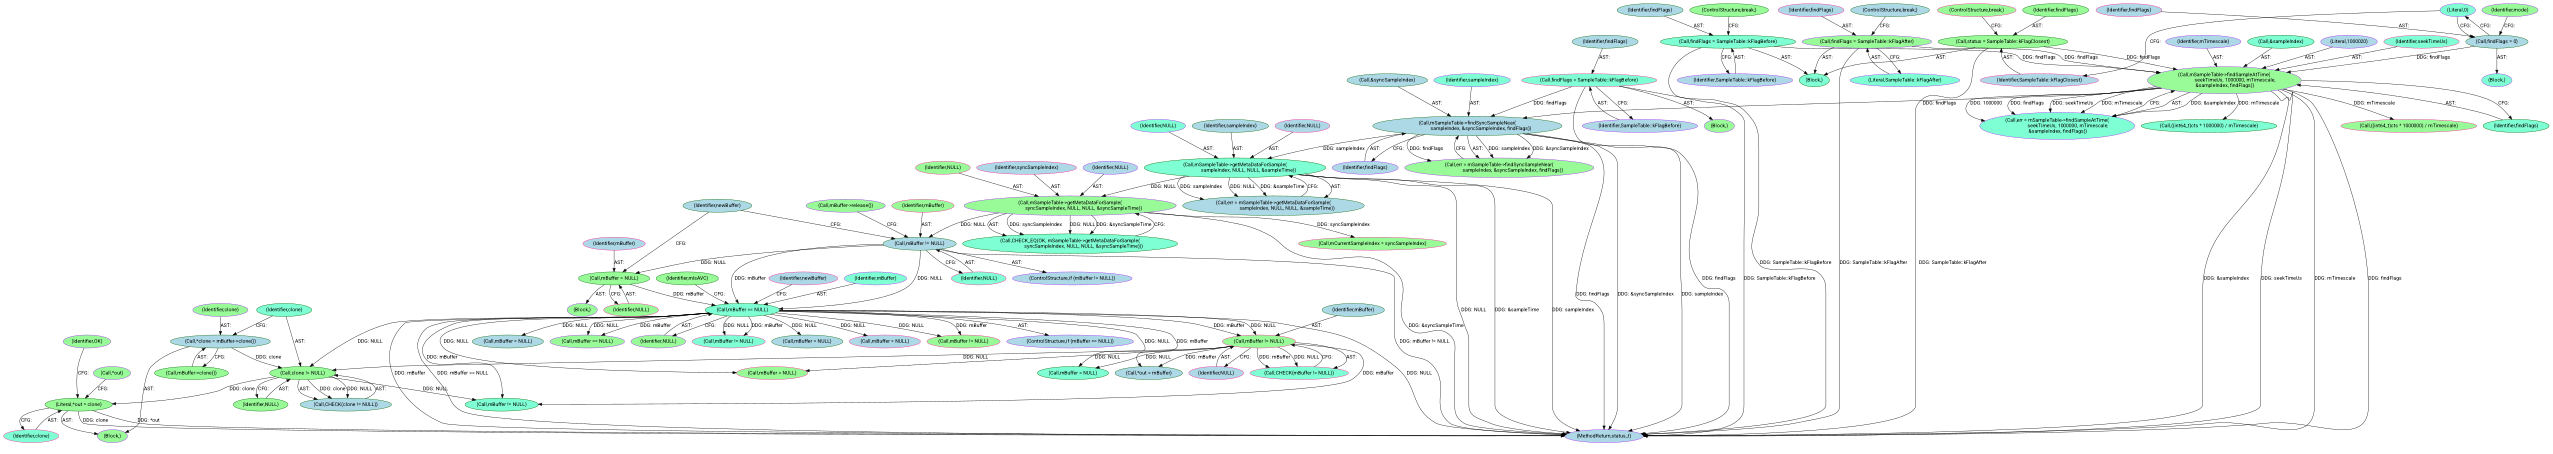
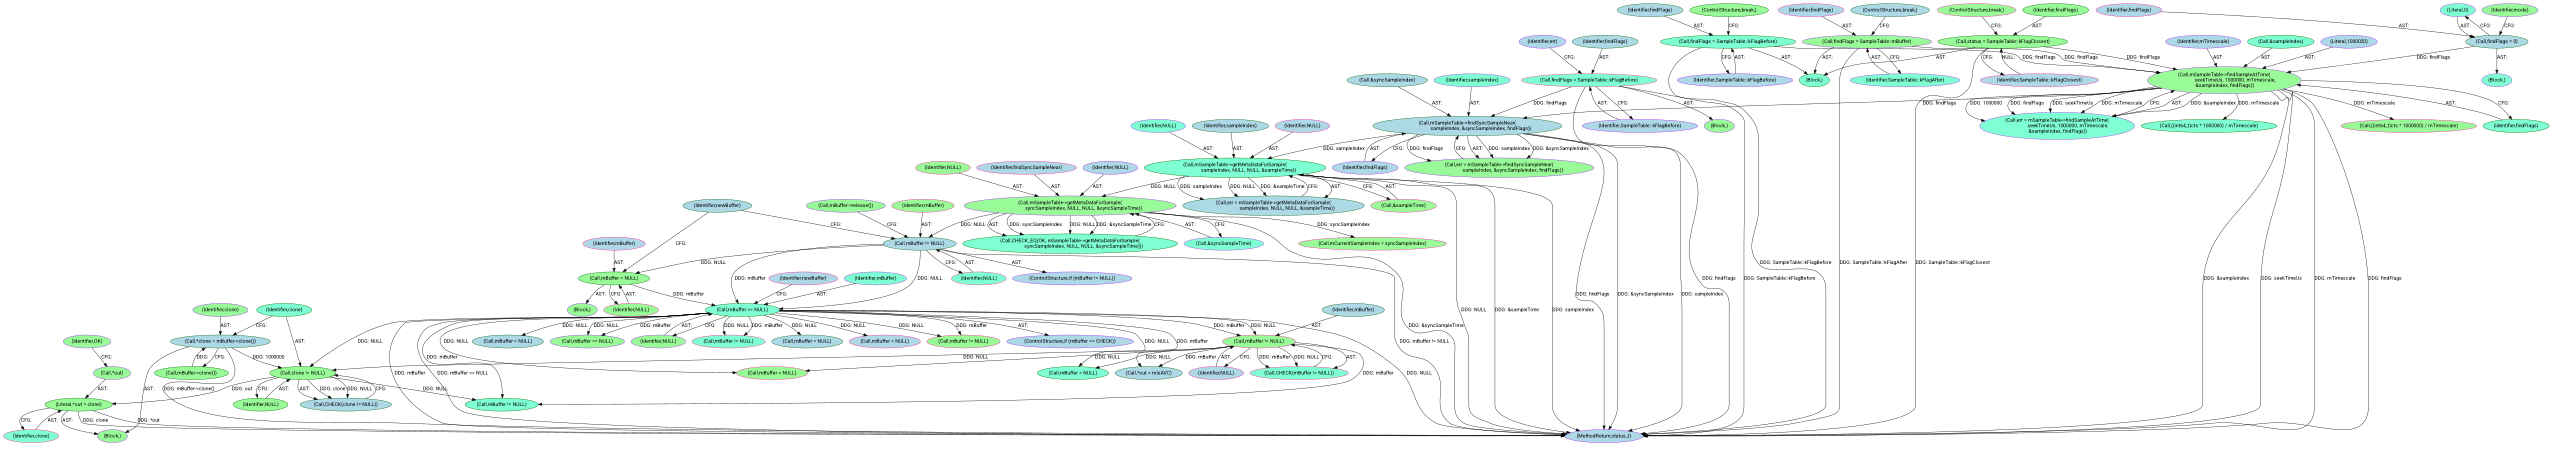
  digraph {
    fontname=Roboto
    node [color=darkgreen fillcolor=lightblue fontname=Roboto style=filled]
    edge [fontname=Roboto]
    n1 [fillcolor=palegreen label="(Literal,*out = clone)"]
    n2 [color=purple label="(MethodReturn,status_t)"]
    n3 [color=deeppink fillcolor=aquamarine label="(Identifier,clone)"]
    n4 [color=purple fillcolor=palegreen label="(Block,)"]
    n5 [fillcolor=palegreen label="(Call,clone != NULL)"]
    n6 [fillcolor=palegreen label="(Identifier,NULL)"]
    n7 [label="(Call,CHECK(clone != NULL))"]
    n8 [fillcolor=aquamarine label="(Call,mBuffer != NULL)"]
    n9 [label="(Call,*clone = mBuffer->clone())"]
    n10 [fillcolor=palegreen label="(Call,mBuffer->clone())"]
    n11 [fillcolor=aquamarine label="(Call,mBuffer == NULL)"]
    n12 [color=deeppink fillcolor=palegreen label="(Call,mBuffer != NULL)"]
    n13 [label="(Call,mBuffer = NULL)"]
    n14 [color=purple fillcolor=palegreen label="(Call,mBuffer == NULL)"]
    n15 [color=purple fillcolor=palegreen label="(Identifier,NULL)"]
    n16 [color=deeppink fillcolor=palegreen label="(Call,mBuffer = NULL)"]
    n17 [color=deeppink fillcolor=aquamarine label="(Call,mBuffer != NULL)"]
    n18 [label="(Call,mBuffer = NULL)"]
    n19 [color=deeppink label="(Call,mBuffer = NULL)"]
    n20 [color=deeppink fillcolor=palegreen label="(Call,mBuffer != NULL)"]
    n21 [fillcolor=aquamarine label="(Call,mBuffer = NULL)"]
-   n22 [label="(Call,*out = mBuffer)"]
-   n23 [color=purple label="(ControlStructure,if (mBuffer == NULL))"]
+   n22 [label="(Call,*out = mIsAVC)"]
+   n23 [color=purple label="(ControlStructure,if (mBuffer == CHECK))"]
    n24 [color=deeppink label="(Identifier,NULL)"]
    n25 [color=deeppink fillcolor=aquamarine label="(Call,CHECK(mBuffer != NULL))"]
    n26 [fillcolor=palegreen label="(Call,mBuffer = NULL)"]
    n27 [color=purple fillcolor=palegreen label="(Block,)"]
    n28 [color=deeppink fillcolor=palegreen label="(Identifier,NULL)"]
    n29 [label="(Call,mBuffer != NULL)"]
    n30 [color=deeppink fillcolor=aquamarine label="(Identifier,NULL)"]
    n31 [color=purple label="(ControlStructure,if (mBuffer != NULL))"]
    n32 [color=purple fillcolor=palegreen label="(Call,mSampleTable->getMetaDataForSample(\n                    syncSampleIndex, NULL, NULL, &syncSampleTime))"]
    n33 [color=deeppink fillcolor=palegreen label="(Call,mCurrentSampleIndex = syncSampleIndex)"]
    n34 [fillcolor=aquamarine label="(Call,CHECK_EQ(OK, mSampleTable->getMetaDataForSample(\n                    syncSampleIndex, NULL, NULL, &syncSampleTime)))"]
+   n35 [color=purple fillcolor=aquamarine label="(Call,&syncSampleTime)"]
    n36 [fillcolor=aquamarine label="(Call,mSampleTable->getMetaDataForSample(\n                    sampleIndex, NULL, NULL, &sampleTime))"]
    n37 [label="(Call,err = mSampleTable->getMetaDataForSample(\n                    sampleIndex, NULL, NULL, &sampleTime))"]
+   n38 [color=deeppink fillcolor=palegreen label="(Call,&sampleTime)"]
    n39 [label="(Call,mSampleTable->findSyncSampleNear(\n                    sampleIndex, &syncSampleIndex, findFlags))"]
    n40 [color=purple label="(Identifier,findFlags)"]
    n41 [color=purple fillcolor=palegreen label="(Call,err = mSampleTable->findSyncSampleNear(\n                    sampleIndex, &syncSampleIndex, findFlags))"]
    n42 [color=deeppink fillcolor=aquamarine label="(Call,findFlags = SampleTable::kFlagBefore)"]
    n43 [color=purple label="(Identifier,SampleTable::kFlagBefore)"]
    n44 [color=purple fillcolor=palegreen label="(Block,)"]
    n45 [color=purple fillcolor=palegreen label="(Call,mSampleTable->findSampleAtTime(\n                seekTimeUs, 1000000, mTimescale,\n &sampleIndex, findFlags))"]
    n46 [color=deeppink fillcolor=palegreen label="(Call,((int64_t)cts * 1000000) / mTimescale)"]
    n47 [fillcolor=aquamarine label="(Identifier,findFlags)"]
    n48 [color=purple fillcolor=aquamarine label="(Call,err = mSampleTable->findSampleAtTime(\n                seekTimeUs, 1000000, mTimescale,\n &sampleIndex, findFlags))"]
    n49 [fillcolor=aquamarine label="(Call,((int64_t)cts * 1000000) / mTimescale)"]
    n50 [fillcolor=aquamarine label="(Call,findFlags = SampleTable::kFlagBefore)"]
    n51 [color=purple label="(Identifier,SampleTable::kFlagBefore)"]
    n52 [fillcolor=aquamarine label="(Block,)"]
-   n53 [color=purple fillcolor=palegreen label="(Call,findFlags = SampleTable::kFlagAfter)"]
-   n54 [color=purple fillcolor=aquamarine label="(Literal,SampleTable::kFlagAfter)"]
+   n53 [color=purple fillcolor=palegreen label="(Call,findFlags = SampleTable::mBuffer)"]
+   n54 [color=purple fillcolor=aquamarine label="(Identifier,SampleTable::kFlagAfter)"]
    n55 [fillcolor=palegreen label="(Call,status = SampleTable::kFlagClosest)"]
    n56 [color=deeppink label="(Identifier,SampleTable::kFlagClosest)"]
    n57 [label="(Call,findFlags = 0)"]
    n58 [color=purple fillcolor=aquamarine label="(Literal,0)"]
    n59 [color=purple fillcolor=aquamarine label="(Block,)"]
    n60 [color=purple label="(Identifier,mTimescale)"]
    n61 [color=purple fillcolor=palegreen label="(Identifier,mode)"]
    n62 [label="(Call,&syncSampleIndex)"]
    n63 [fillcolor=palegreen label="(Identifier,findFlags)"]
    n64 [label="(ControlStructure,break;)"]
    n65 [color=deeppink label="(Identifier,newBuffer)"]
+   n66 [color=purple label="(Identifier,err)"]
    n67 [color=deeppink label="(Identifier,findFlags)"]
    n68 [color=purple fillcolor=palegreen label="(Identifier,OK)"]
    n69 [color=purple fillcolor=palegreen label="(Call,*out)"]
    n70 [fillcolor=aquamarine label="(Call,&sampleIndex)"]
    n71 [label="(Identifier,findFlags)"]
    n72 [label="(Identifier,newBuffer)"]
    n73 [fillcolor=palegreen label="(ControlStructure,break;)"]
    n74 [color=purple fillcolor=palegreen label="(Identifier,clone)"]
    n75 [color=purple label="(Literal,1000020)"]
-   n76 [color=deeppink fillcolor=aquamarine label="(Identifier,seekTimeUs)"]
    n77 [color=deeppink label="(Identifier,findFlags)"]
    n78 [color=purple fillcolor=aquamarine label="(Identifier,mBuffer)"]
    n79 [color=deeppink label="(Identifier,mBuffer)"]
    n80 [color=purple fillcolor=aquamarine label="(Identifier,sampleIndex)"]
-   n81 [color=deeppink label="(Identifier,syncSampleIndex)"]
+   n81 [color=deeppink label="(Identifier,findSyncSampleNear)"]
    n82 [fillcolor=aquamarine label="(Identifier,clone)"]
    n83 [label="(Identifier,findFlags)"]
    n84 [color=purple fillcolor=aquamarine label="(Identifier,NULL)"]
    n85 [label="(Identifier,sampleIndex)"]
    n86 [color=deeppink label="(Identifier,NULL)"]
    n87 [color=purple label="(Identifier,NULL)"]
    n88 [color=purple fillcolor=palegreen label="(Call,mBuffer->release())"]
-   n89 [fillcolor=palegreen label="(Identifier,mIsAVC)"]
    n90 [color=deeppink fillcolor=palegreen label="(Identifier,mBuffer)"]
    n91 [label="(Identifier,mBuffer)"]
    n92 [color=deeppink fillcolor=palegreen label="(ControlStructure,break;)"]
    n93 [color=deeppink fillcolor=palegreen label="(Identifier,NULL)"]
    n1 -> n2 [label="DDG: clone"]
    n1 -> n2 [label="DDG: *out"]
    n1 -> n3 [label="CFG: "]
    n1 -> n4 [label="AST: "]
    n3 -> n1 [label="AST: "]
-   n5 -> n1 [label="DDG: clone"]
+   n5 -> n1 [label="DDG: out"]
    n5 -> n6 [label="CFG: "]
    n5 -> n7 [label="AST: "]
    n5 -> n7 [label="DDG: clone"]
    n5 -> n7 [label="DDG: NULL"]
    n5 -> n8 [label="DDG: NULL"]
    n6 -> n5 [label="AST: "]
-   n7 -> n5 [label="AST: "]
+   n7 -> n5 [label="CFG: "]
+   n9 -> n2 [label="DDG: mBuffer->clone()"]
    n9 -> n4 [label="AST: "]
-   n9 -> n5 [label="DDG: clone"]
+   n9 -> n5 [label="DDG: 1000000"]
    n9 -> n10 [label="CFG: "]
-   n10 -> n9 [label="AST: "]
+   n10 -> n9 [label="DDG: "]
    n11 -> n2 [label="DDG: mBuffer"]
    n11 -> n2 [label="DDG: mBuffer == NULL"]
    n11 -> n2 [label="DDG: NULL"]
    n11 -> n5 [label="DDG: NULL"]
    n11 -> n8 [label="DDG: mBuffer"]
    n11 -> n12 [label="DDG: mBuffer"]
    n11 -> n12 [label="DDG: NULL"]
    n11 -> n13 [label="DDG: NULL"]
    n11 -> n14 [label="DDG: mBuffer"]
    n11 -> n14 [label="DDG: NULL"]
    n11 -> n15 [label="CFG: "]
    n11 -> n16 [label="DDG: NULL"]
    n11 -> n17 [label="DDG: mBuffer"]
    n11 -> n17 [label="DDG: NULL"]
    n11 -> n18 [label="DDG: NULL"]
    n11 -> n19 [label="DDG: NULL"]
    n11 -> n20 [label="DDG: mBuffer"]
    n11 -> n20 [label="DDG: NULL"]
    n11 -> n21 [label="DDG: NULL"]
    n11 -> n22 [label="DDG: mBuffer"]
    n11 -> n23 [label="AST: "]
    n12 -> n5 [label="DDG: NULL"]
    n12 -> n8 [label="DDG: mBuffer"]
    n12 -> n16 [label="DDG: NULL"]
    n12 -> n21 [label="DDG: NULL"]
    n12 -> n22 [label="DDG: mBuffer"]
    n12 -> n24 [label="CFG: "]
    n12 -> n25 [label="AST: "]
    n12 -> n25 [label="DDG: mBuffer"]
    n12 -> n25 [label="DDG: NULL"]
    n15 -> n11 [label="AST: "]
    n24 -> n12 [label="AST: "]
    n25 -> n12 [label="CFG: "]
    n26 -> n11 [label="DDG: mBuffer"]
    n26 -> n27 [label="AST: "]
    n26 -> n28 [label="CFG: "]
    n28 -> n26 [label="AST: "]
    n29 -> n2 [label="DDG: mBuffer != NULL"]
    n29 -> n11 [label="DDG: mBuffer"]
    n29 -> n11 [label="DDG: NULL"]
    n29 -> n26 [label="DDG: NULL"]
    n29 -> n30 [label="CFG: "]
    n29 -> n31 [label="AST: "]
    n30 -> n29 [label="AST: "]
    n32 -> n2 [label="DDG: &syncSampleTime"]
    n32 -> n29 [label="DDG: NULL"]
    n32 -> n33 [label="DDG: syncSampleIndex"]
    n32 -> n34 [label="AST: "]
    n32 -> n34 [label="DDG: syncSampleIndex"]
    n32 -> n34 [label="DDG: NULL"]
    n32 -> n34 [label="DDG: &syncSampleTime"]
+   n32 -> n35 [label="CFG: "]
    n34 -> n32 [label="CFG: "]
+   n35 -> n32 [label="AST: "]
    n36 -> n2 [label="DDG: NULL"]
    n36 -> n2 [label="DDG: &sampleTime"]
    n36 -> n2 [label="DDG: sampleIndex"]
    n36 -> n32 [label="DDG: NULL"]
    n36 -> n37 [label="AST: "]
    n36 -> n37 [label="DDG: sampleIndex"]
    n36 -> n37 [label="DDG: NULL"]
    n36 -> n37 [label="DDG: &sampleTime"]
+   n36 -> n38 [label="CFG: "]
    n37 -> n36 [label="CFG: "]
+   n38 -> n36 [label="AST: "]
    n39 -> n2 [label="DDG: findFlags"]
    n39 -> n2 [label="DDG: &syncSampleIndex"]
    n39 -> n2 [label="DDG: sampleIndex"]
    n39 -> n36 [label="DDG: sampleIndex"]
    n39 -> n40 [label="CFG: "]
    n39 -> n41 [label="AST: "]
    n39 -> n41 [label="DDG: sampleIndex"]
    n39 -> n41 [label="DDG: &syncSampleIndex"]
    n39 -> n41 [label="DDG: findFlags"]
    n40 -> n39 [label="AST: "]
    n41 -> n39 [label="CFG: "]
    n42 -> n2 [label="DDG: SampleTable::kFlagBefore"]
    n42 -> n2 [label="DDG: findFlags"]
    n42 -> n39 [label="DDG: findFlags"]
    n42 -> n43 [label="CFG: "]
    n42 -> n44 [label="AST: "]
    n43 -> n42 [label="AST: "]
    n45 -> n2 [label="DDG: &sampleIndex"]
    n45 -> n2 [label="DDG: seekTimeUs"]
    n45 -> n2 [label="DDG: mTimescale"]
    n45 -> n2 [label="DDG: findFlags"]
    n45 -> n39 [label="DDG: findFlags"]
    n45 -> n46 [label="DDG: mTimescale"]
    n45 -> n47 [label="CFG: "]
    n45 -> n48 [label="AST: "]
    n45 -> n48 [label="DDG: &sampleIndex"]
    n45 -> n48 [label="DDG: 1000000"]
    n45 -> n48 [label="DDG: findFlags"]
    n45 -> n48 [label="DDG: seekTimeUs"]
    n45 -> n48 [label="DDG: mTimescale"]
    n45 -> n49 [label="DDG: mTimescale"]
    n47 -> n45 [label="AST: "]
    n48 -> n45 [label="CFG: "]
    n50 -> n2 [label="DDG: SampleTable::kFlagBefore"]
    n50 -> n45 [label="DDG: findFlags"]
    n50 -> n51 [label="CFG: "]
    n50 -> n52 [label="AST: "]
    n51 -> n50 [label="AST: "]
    n53 -> n2 [label="DDG: SampleTable::kFlagAfter"]
    n53 -> n45 [label="DDG: findFlags"]
    n53 -> n52 [label="AST: "]
    n53 -> n54 [label="CFG: "]
    n54 -> n53 [label="AST: "]
-   n55 -> n2 [label="DDG: SampleTable::kFlagAfter"]
+   n55 -> n2 [label="DDG: SampleTable::kFlagClosest"]
    n55 -> n45 [label="DDG: findFlags"]
    n55 -> n52 [label="AST: "]
-   n58 -> n56 [label="CFG: "]
-   n56 -> n55 [label="AST: "]
+   n55 -> n56 [label="CFG: "]
+   n56 -> n55 [label="NULL: "]
    n57 -> n45 [label="DDG: findFlags"]
    n57 -> n58 [label="CFG: "]
    n57 -> n59 [label="AST: "]
-   n58 -> n57 [label="CFG: "]
+   n58 -> n57 [label="AST: "]
    n60 -> n45 [label="AST: "]
    n61 -> n57 [label="CFG: "]
    n62 -> n39 [label="AST: "]
    n63 -> n55 [label="AST: "]
    n64 -> n53 [label="CFG: "]
    n65 -> n11 [label="CFG: "]
+   n66 -> n42 [label="CFG: "]
    n67 -> n57 [label="AST: "]
-   n68 -> n1 [label="CFG: "]
-   n69 -> n1 [label="CFG: "]
+   n68 -> n69 [label="CFG: "]
+   n69 -> n1 [label="AST: "]
    n70 -> n45 [label="AST: "]
    n71 -> n42 [label="AST: "]
    n72 -> n26 [label="CFG: "]
    n72 -> n29 [label="CFG: "]
    n73 -> n50 [label="CFG: "]
    n74 -> n9 [label="AST: "]
    n75 -> n45 [label="AST: "]
-   n76 -> n45 [label="AST: "]
    n77 -> n53 [label="AST: "]
    n78 -> n11 [label="AST: "]
    n79 -> n26 [label="AST: "]
    n80 -> n39 [label="AST: "]
    n81 -> n32 [label="AST: "]
    n82 -> n5 [label="AST: "]
    n82 -> n9 [label="CFG: "]
    n83 -> n50 [label="AST: "]
    n84 -> n36 [label="AST: "]
    n85 -> n36 [label="AST: "]
    n86 -> n36 [label="AST: "]
    n87 -> n32 [label="AST: "]
    n88 -> n29 [label="CFG: "]
-   n89 -> n11 [label="CFG: "]
    n90 -> n29 [label="AST: "]
    n91 -> n12 [label="AST: "]
    n92 -> n55 [label="CFG: "]
    n93 -> n32 [label="AST: "]
  }
